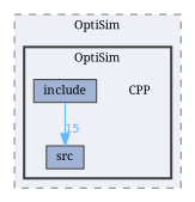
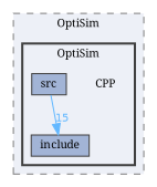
  digraph {
    compound=true
    fontname="Noto Serif"
    node [fontname="Noto Serif" fontsize=10 shape=box color=grey25 fillcolor="#a2b4d6" style=filled]
    n1 [height=0.2 label=CPP shape=plaintext width=0.4 color="" fillcolor="" style=""]
    n2 [height=0.2 label=include width=0.4]
    n3 [height=0.2 label=src width=0.4]
    subgraph cluster_1 {
      bgcolor="#edf0f7"
      fontsize=10
      label=OptiSim
      pencolor=grey50
      style="filled,dashed"
      subgraph cluster_2 {
        bgcolor="#edf0f7"
        fontsize=10
        pencolor=grey25
        style="filled,bold"
        n1
        n2
        n3
      }
    }
-   n2 -> n3 [color=steelblue1 fontcolor=steelblue1 fontname="Noto Serif" fontsize=10 headlabel=15 labeldistance=1.5 labelfontname=Helvetica labelfontsize=10]
+   n3 -> n2 [color=steelblue1 fontcolor=steelblue1 fontname="Noto Serif" fontsize=10 headlabel=15 labeldistance=1.5 labelfontname=Helvetica labelfontsize=10]
  }
